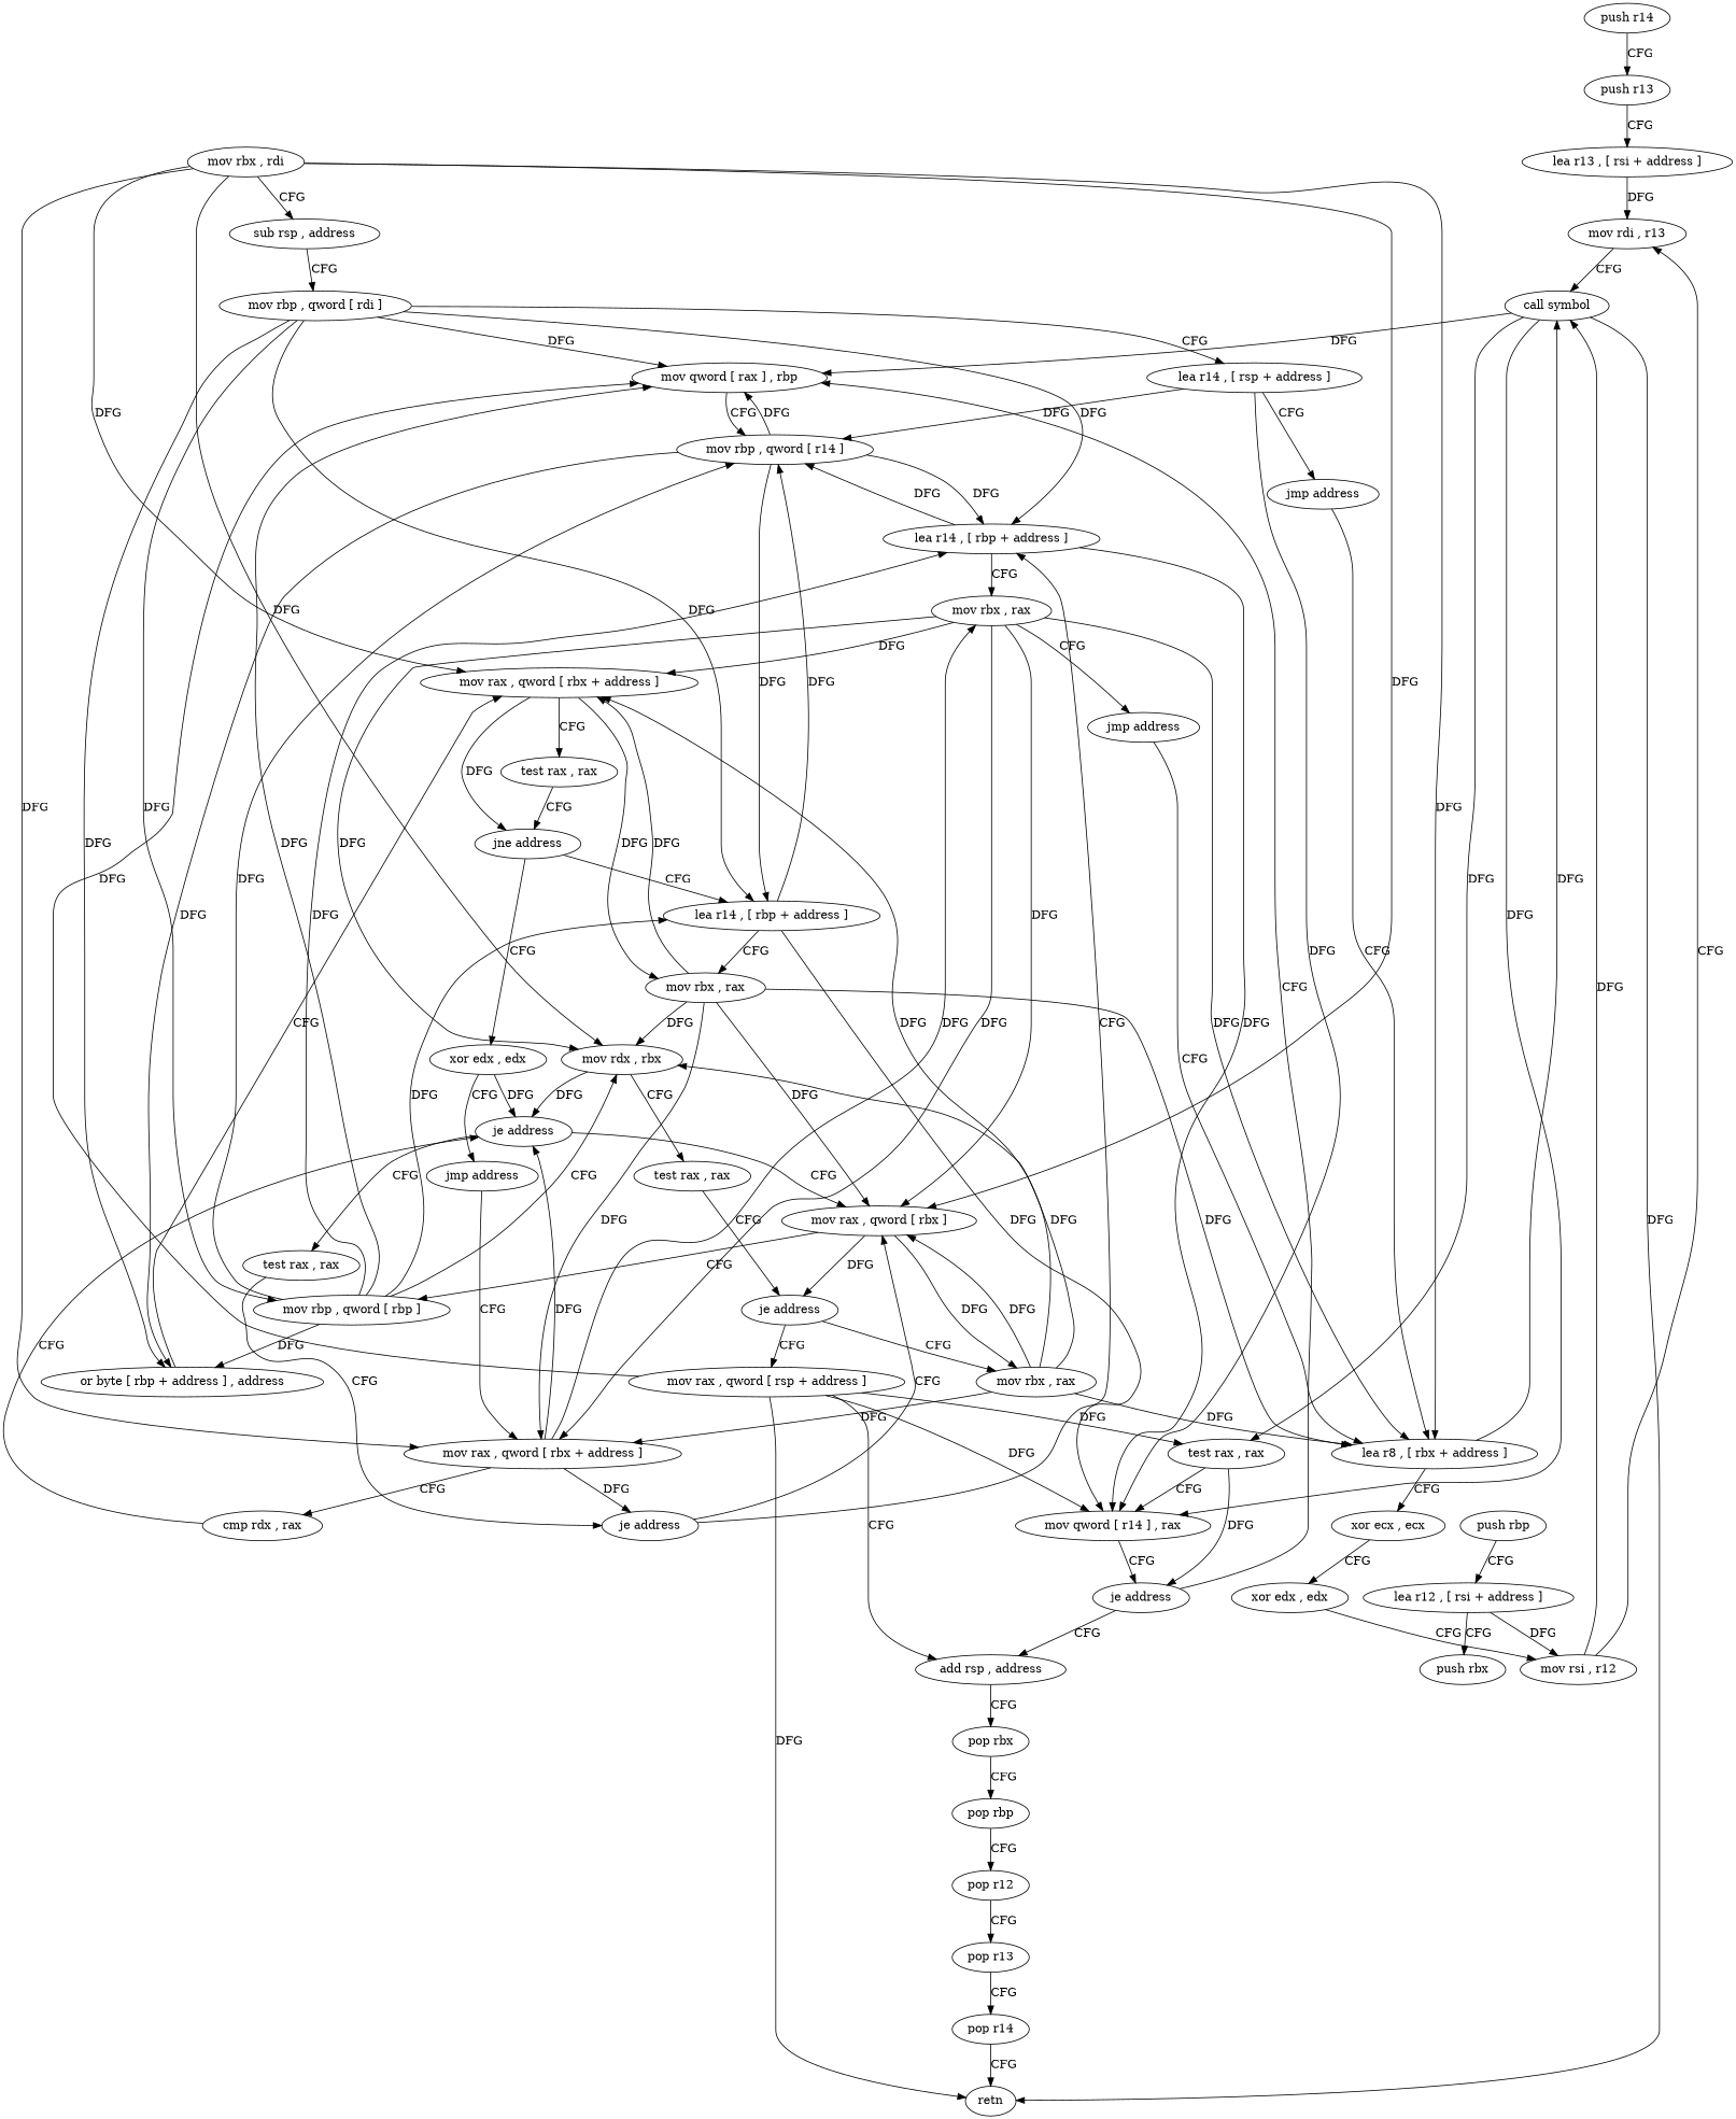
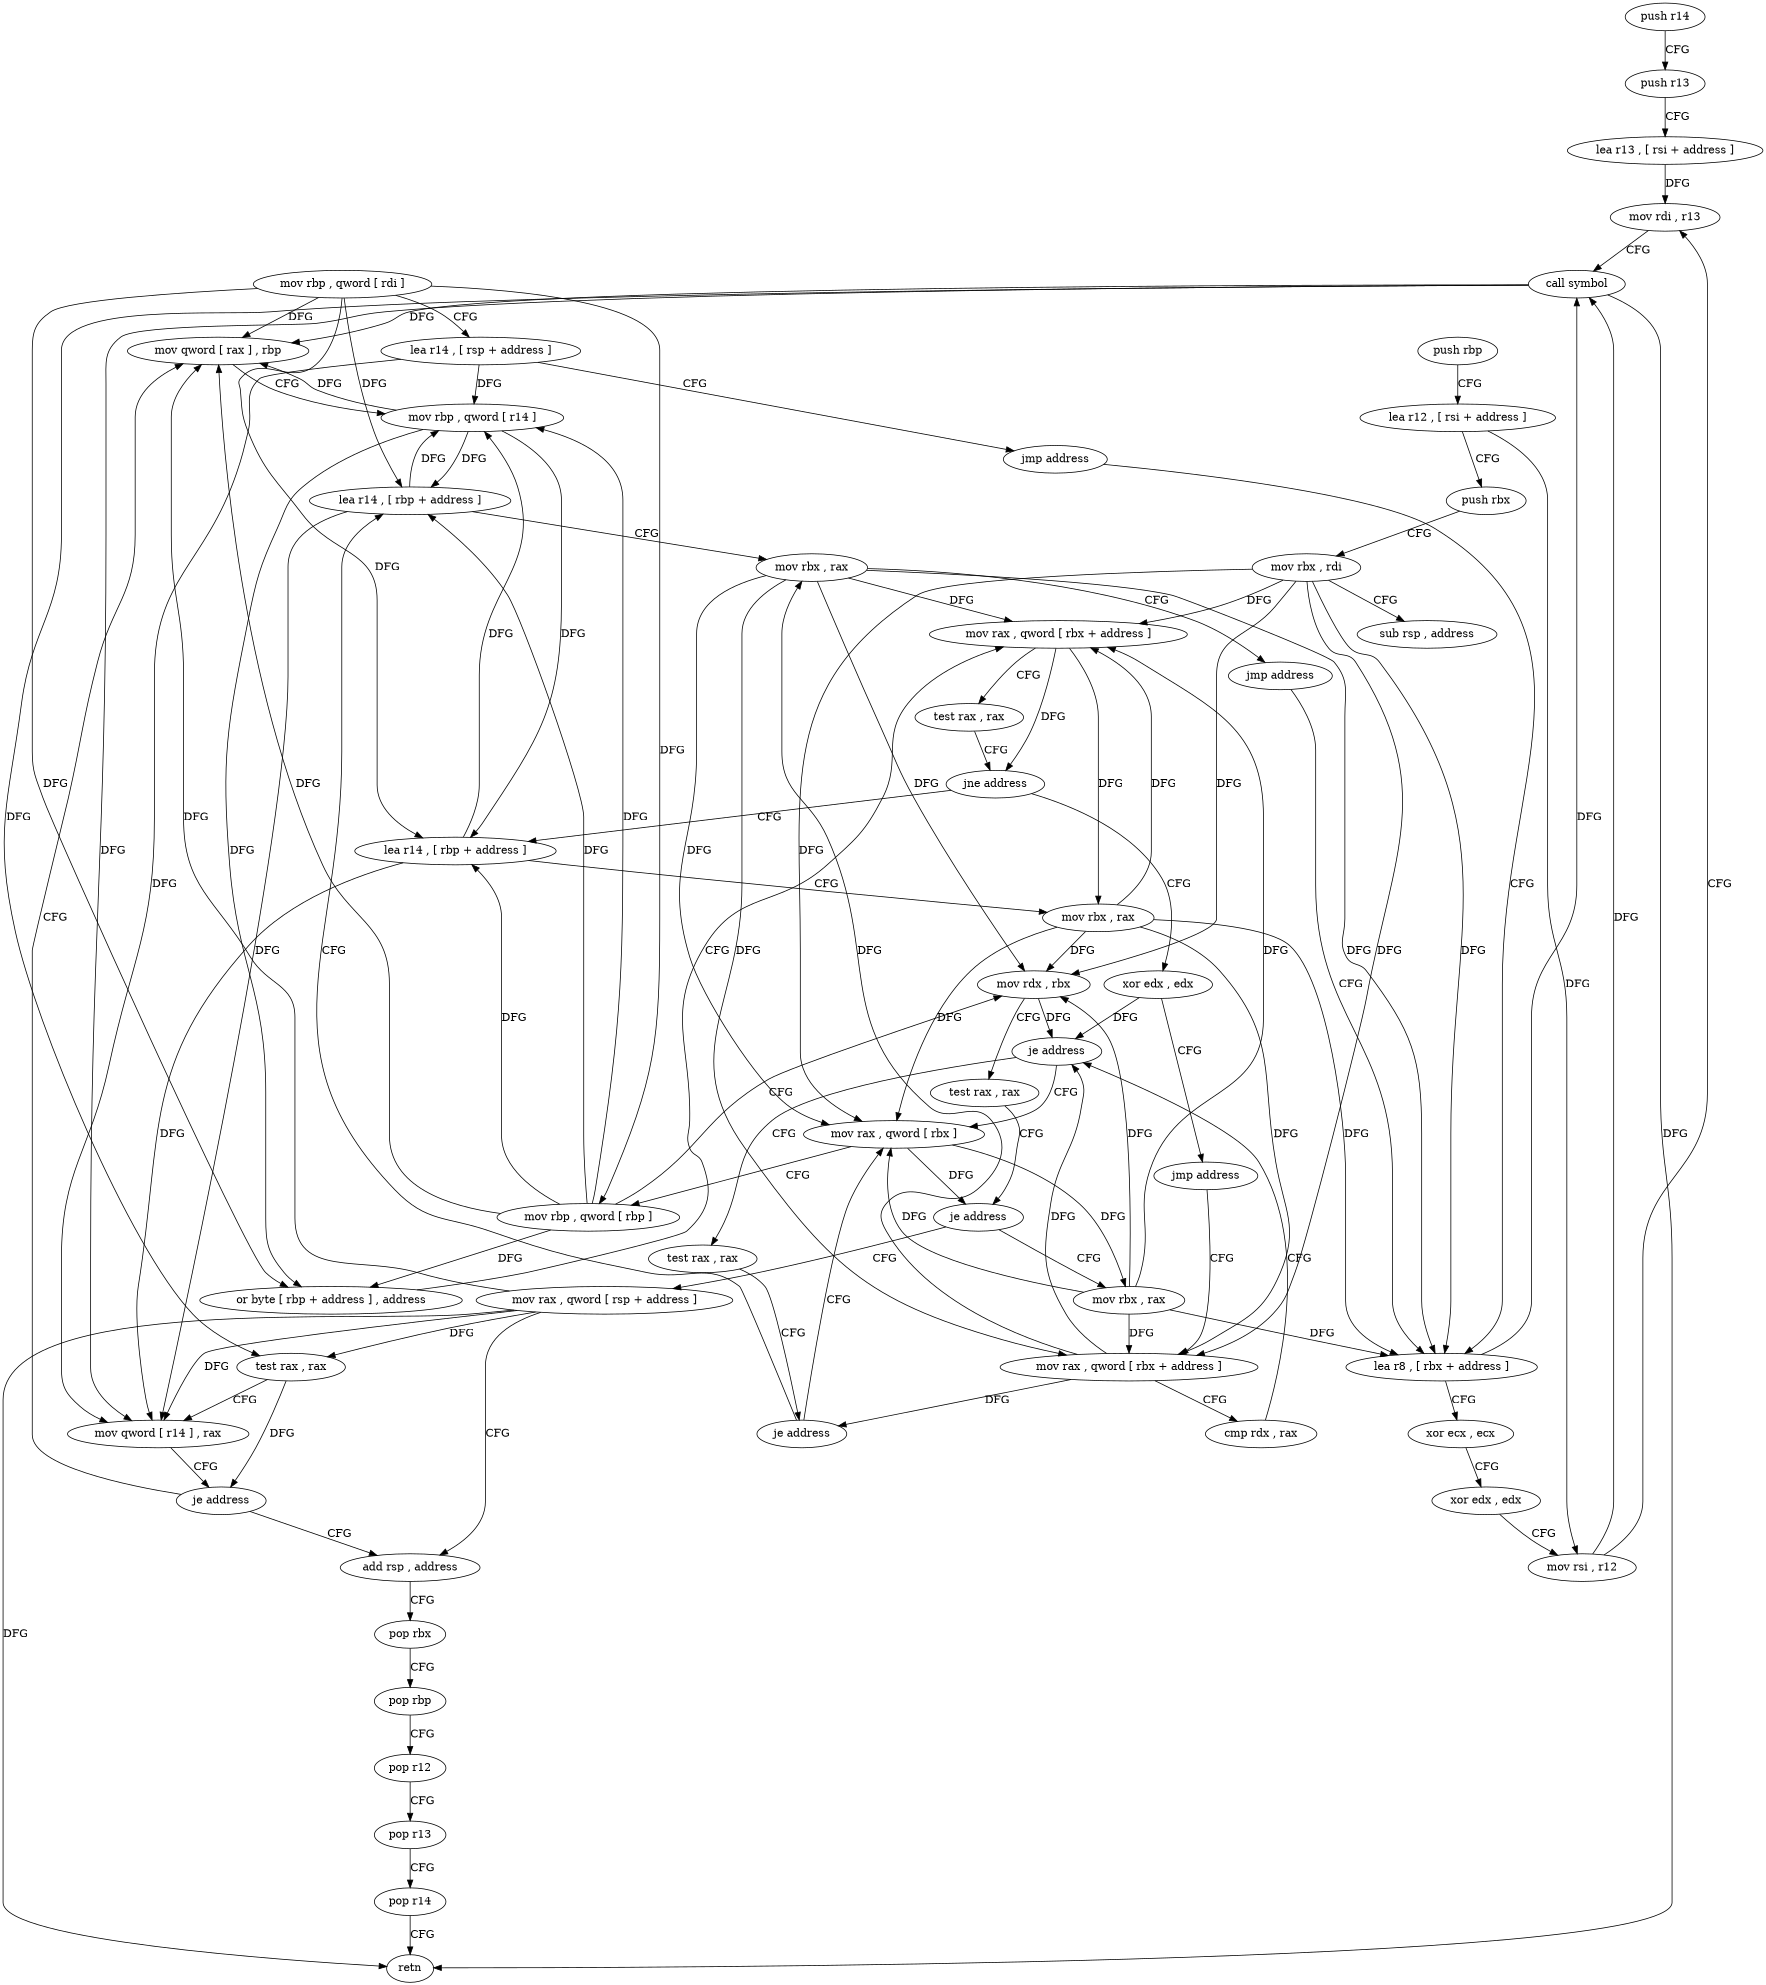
  digraph {
    n1 [label="push r14"]
    n2 [label="push r13"]
    n3 [label="lea r13 , [ rsi + address ]"]
    n4 [label="mov rdi , r13"]
    n5 [label="call symbol"]
    n6 [label="push rbp"]
    n7 [label="lea r12 , [ rsi + address ]"]
    n8 [label="push rbx"]
    n9 [label="mov rsi , r12"]
    n10 [label="mov rbx , rdi"]
    n11 [label="sub rsp , address"]
    n12 [label="lea r8 , [ rbx + address ]"]
    n13 [label="mov rax , qword [ rbx + address ]"]
    n14 [label="mov rax , qword [ rbx + address ]"]
    n15 [label="mov rax , qword [ rbx ]"]
    n16 [label="mov rdx , rbx"]
    n17 [label="mov rbp , qword [ rdi ]"]
    n18 [label="xor ecx , ecx"]
    n19 [label="test rax , rax"]
    n20 [label="jne address"]
    n21 [label="mov rbx , rax"]
    n22 [label="je address"]
    n23 [label="cmp rdx , rax"]
    n24 [label="je address"]
    n25 [label="mov rbx , rax"]
    n26 [label="mov rbp , qword [ rbp ]"]
    n27 [label="je address"]
    n28 [label="mov rbx , rax"]
    n29 [label="test rax , rax"]
    n30 [label="lea r14 , [ rsp + address ]"]
    n31 [label="mov qword [ rax ] , rbp"]
    n32 [label="or byte [ rbp + address ] , address"]
    n33 [label="lea r14 , [ rbp + address ]"]
    n34 [label="lea r14 , [ rbp + address ]"]
    n35 [label="jmp address"]
    n36 [label="mov qword [ r14 ] , rax"]
    n37 [label="mov rbp , qword [ r14 ]"]
    n38 [label="je address"]
    n39 [label="xor edx , edx"]
    n40 [label="test rax , rax"]
    n41 [label=retn]
    n42 [label="add rsp , address"]
    n43 [label="pop rbx"]
    n44 [label="pop rbp"]
    n45 [label="pop r12"]
    n46 [label="pop r13"]
    n47 [label="pop r14"]
    n48 [label="xor edx , edx"]
    n49 [label="jmp address"]
    n50 [label="test rax , rax"]
    n51 [label="jmp address"]
    n52 [label="mov rax , qword [ rsp + address ]"]
    n1 -> n2 [label=CFG]
    n2 -> n3 [label=CFG]
    n3 -> n4 [label=DFG]
    n4 -> n5 [label=CFG]
    n5 -> n31 [label=DFG]
    n5 -> n36 [label=DFG]
    n5 -> n40 [label=DFG]
    n5 -> n41 [label=DFG]
    n6 -> n7 [label=CFG]
    n7 -> n8 [label=CFG]
    n7 -> n9 [label=DFG]
+   n8 -> n10 [label=CFG]
    n9 -> n4 [label=CFG]
    n9 -> n5 [label=DFG]
    n10 -> n11 [label=CFG]
    n10 -> n12 [label=DFG]
    n10 -> n13 [label=DFG]
    n10 -> n14 [label=DFG]
    n10 -> n15 [label=DFG]
    n10 -> n16 [label=DFG]
-   n11 -> n17 [label=CFG]
    n12 -> n5 [label=DFG]
    n12 -> n18 [label=CFG]
    n13 -> n19 [label=CFG]
    n13 -> n20 [label=DFG]
    n13 -> n21 [label=DFG]
    n14 -> n22 [label=DFG]
    n14 -> n23 [label=CFG]
    n14 -> n24 [label=DFG]
    n14 -> n25 [label=DFG]
    n15 -> n26 [label=CFG]
    n15 -> n27 [label=DFG]
    n15 -> n28 [label=DFG]
    n16 -> n22 [label=DFG]
    n16 -> n29 [label=CFG]
    n17 -> n26 [label=DFG]
    n17 -> n30 [label=CFG]
    n17 -> n31 [label=DFG]
    n17 -> n32 [label=DFG]
    n17 -> n33 [label=DFG]
    n17 -> n34 [label=DFG]
    n18 -> n39 [label=CFG]
    n19 -> n20 [label=CFG]
    n20 -> n33 [label=CFG]
    n20 -> n48 [label=CFG]
    n21 -> n12 [label=DFG]
    n21 -> n13 [label=DFG]
    n21 -> n14 [label=DFG]
    n21 -> n15 [label=DFG]
    n21 -> n16 [label=DFG]
    n22 -> n15 [label=CFG]
    n22 -> n50 [label=CFG]
    n23 -> n22 [label=CFG]
    n24 -> n15 [label=CFG]
    n24 -> n34 [label=CFG]
    n25 -> n12 [label=DFG]
    n25 -> n13 [label=DFG]
    n25 -> n14 [label=DFG]
    n25 -> n15 [label=DFG]
    n25 -> n16 [label=DFG]
    n25 -> n51 [label=CFG]
    n26 -> n16 [label=CFG]
    n26 -> n31 [label=DFG]
    n26 -> n32 [label=DFG]
    n26 -> n33 [label=DFG]
    n26 -> n34 [label=DFG]
    n26 -> n37 [label=DFG]
    n27 -> n28 [label=CFG]
    n27 -> n52 [label=CFG]
    n28 -> n12 [label=DFG]
    n28 -> n13 [label=DFG]
    n28 -> n14 [label=DFG]
    n28 -> n15 [label=DFG]
    n28 -> n16 [label=DFG]
    n29 -> n27 [label=CFG]
    n30 -> n35 [label=CFG]
    n30 -> n36 [label=DFG]
    n30 -> n37 [label=DFG]
    n31 -> n37 [label=CFG]
    n32 -> n13 [label=CFG]
    n33 -> n21 [label=CFG]
    n33 -> n36 [label=DFG]
    n33 -> n37 [label=DFG]
    n34 -> n25 [label=CFG]
    n34 -> n36 [label=DFG]
    n34 -> n37 [label=DFG]
    n35 -> n12 [label=CFG]
    n36 -> n38 [label=CFG]
    n37 -> n31 [label=DFG]
    n37 -> n32 [label=DFG]
    n37 -> n33 [label=DFG]
    n37 -> n34 [label=DFG]
    n38 -> n31 [label=CFG]
    n38 -> n42 [label=CFG]
    n39 -> n9 [label=CFG]
    n40 -> n36 [label=CFG]
    n40 -> n38 [label=DFG]
    n42 -> n43 [label=CFG]
    n43 -> n44 [label=CFG]
    n44 -> n45 [label=CFG]
    n45 -> n46 [label=CFG]
    n46 -> n47 [label=CFG]
    n47 -> n41 [label=CFG]
    n48 -> n22 [label=DFG]
    n48 -> n49 [label=CFG]
    n49 -> n14 [label=CFG]
    n50 -> n24 [label=CFG]
    n51 -> n12 [label=CFG]
    n52 -> n31 [label=DFG]
    n52 -> n36 [label=DFG]
    n52 -> n40 [label=DFG]
    n52 -> n41 [label=DFG]
    n52 -> n42 [label=CFG]
  }
